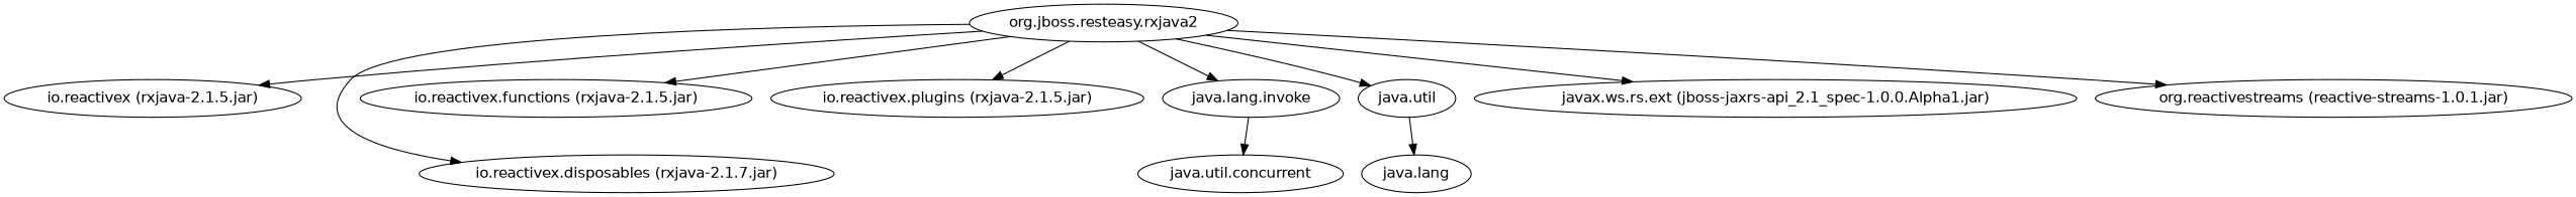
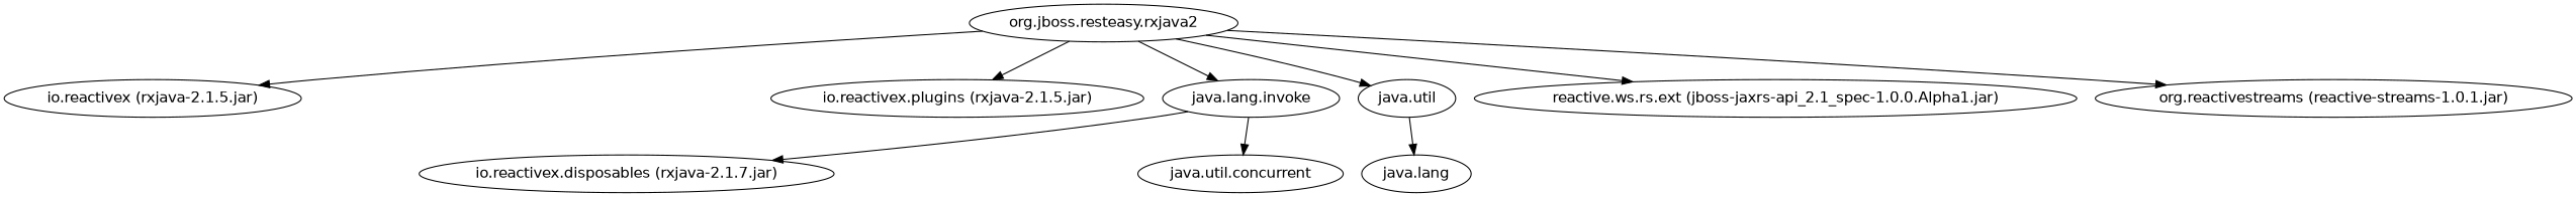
  digraph {
    fontname="DejaVu Sans"
    node [fontname="DejaVu Sans"]
    edge [fontname="DejaVu Sans"]
    "org.jboss.resteasy.rxjava2"
    "io.reactivex (rxjava-2.1.5.jar)"
    n3 [label="io.reactivex.disposables (rxjava-2.1.7.jar)"]
-   "io.reactivex.functions (rxjava-2.1.5.jar)"
    "io.reactivex.plugins (rxjava-2.1.5.jar)"
    "java.lang.invoke"
    "java.util"
-   "javax.ws.rs.ext (jboss-jaxrs-api_2.1_spec-1.0.0.Alpha1.jar)"
+   "javax.ws.rs.ext (jboss-jaxrs-api_2.1_spec-1.0.0.Alpha1.jar)" [label="reactive.ws.rs.ext (jboss-jaxrs-api_2.1_spec-1.0.0.Alpha1.jar)"]
    "org.reactivestreams (reactive-streams-1.0.1.jar)"
    "java.util.concurrent"
    "java.lang"
    "org.jboss.resteasy.rxjava2" -> "io.reactivex (rxjava-2.1.5.jar)"
-   "org.jboss.resteasy.rxjava2" -> n3
-   "org.jboss.resteasy.rxjava2" -> "io.reactivex.functions (rxjava-2.1.5.jar)"
+   "java.lang.invoke" -> n3
    "org.jboss.resteasy.rxjava2" -> "io.reactivex.plugins (rxjava-2.1.5.jar)"
    "org.jboss.resteasy.rxjava2" -> "java.lang.invoke"
    "org.jboss.resteasy.rxjava2" -> "java.util"
    "org.jboss.resteasy.rxjava2" -> "javax.ws.rs.ext (jboss-jaxrs-api_2.1_spec-1.0.0.Alpha1.jar)"
    "org.jboss.resteasy.rxjava2" -> "org.reactivestreams (reactive-streams-1.0.1.jar)"
    "java.lang.invoke" -> "java.util.concurrent"
    "java.util" -> "java.lang"
  }
